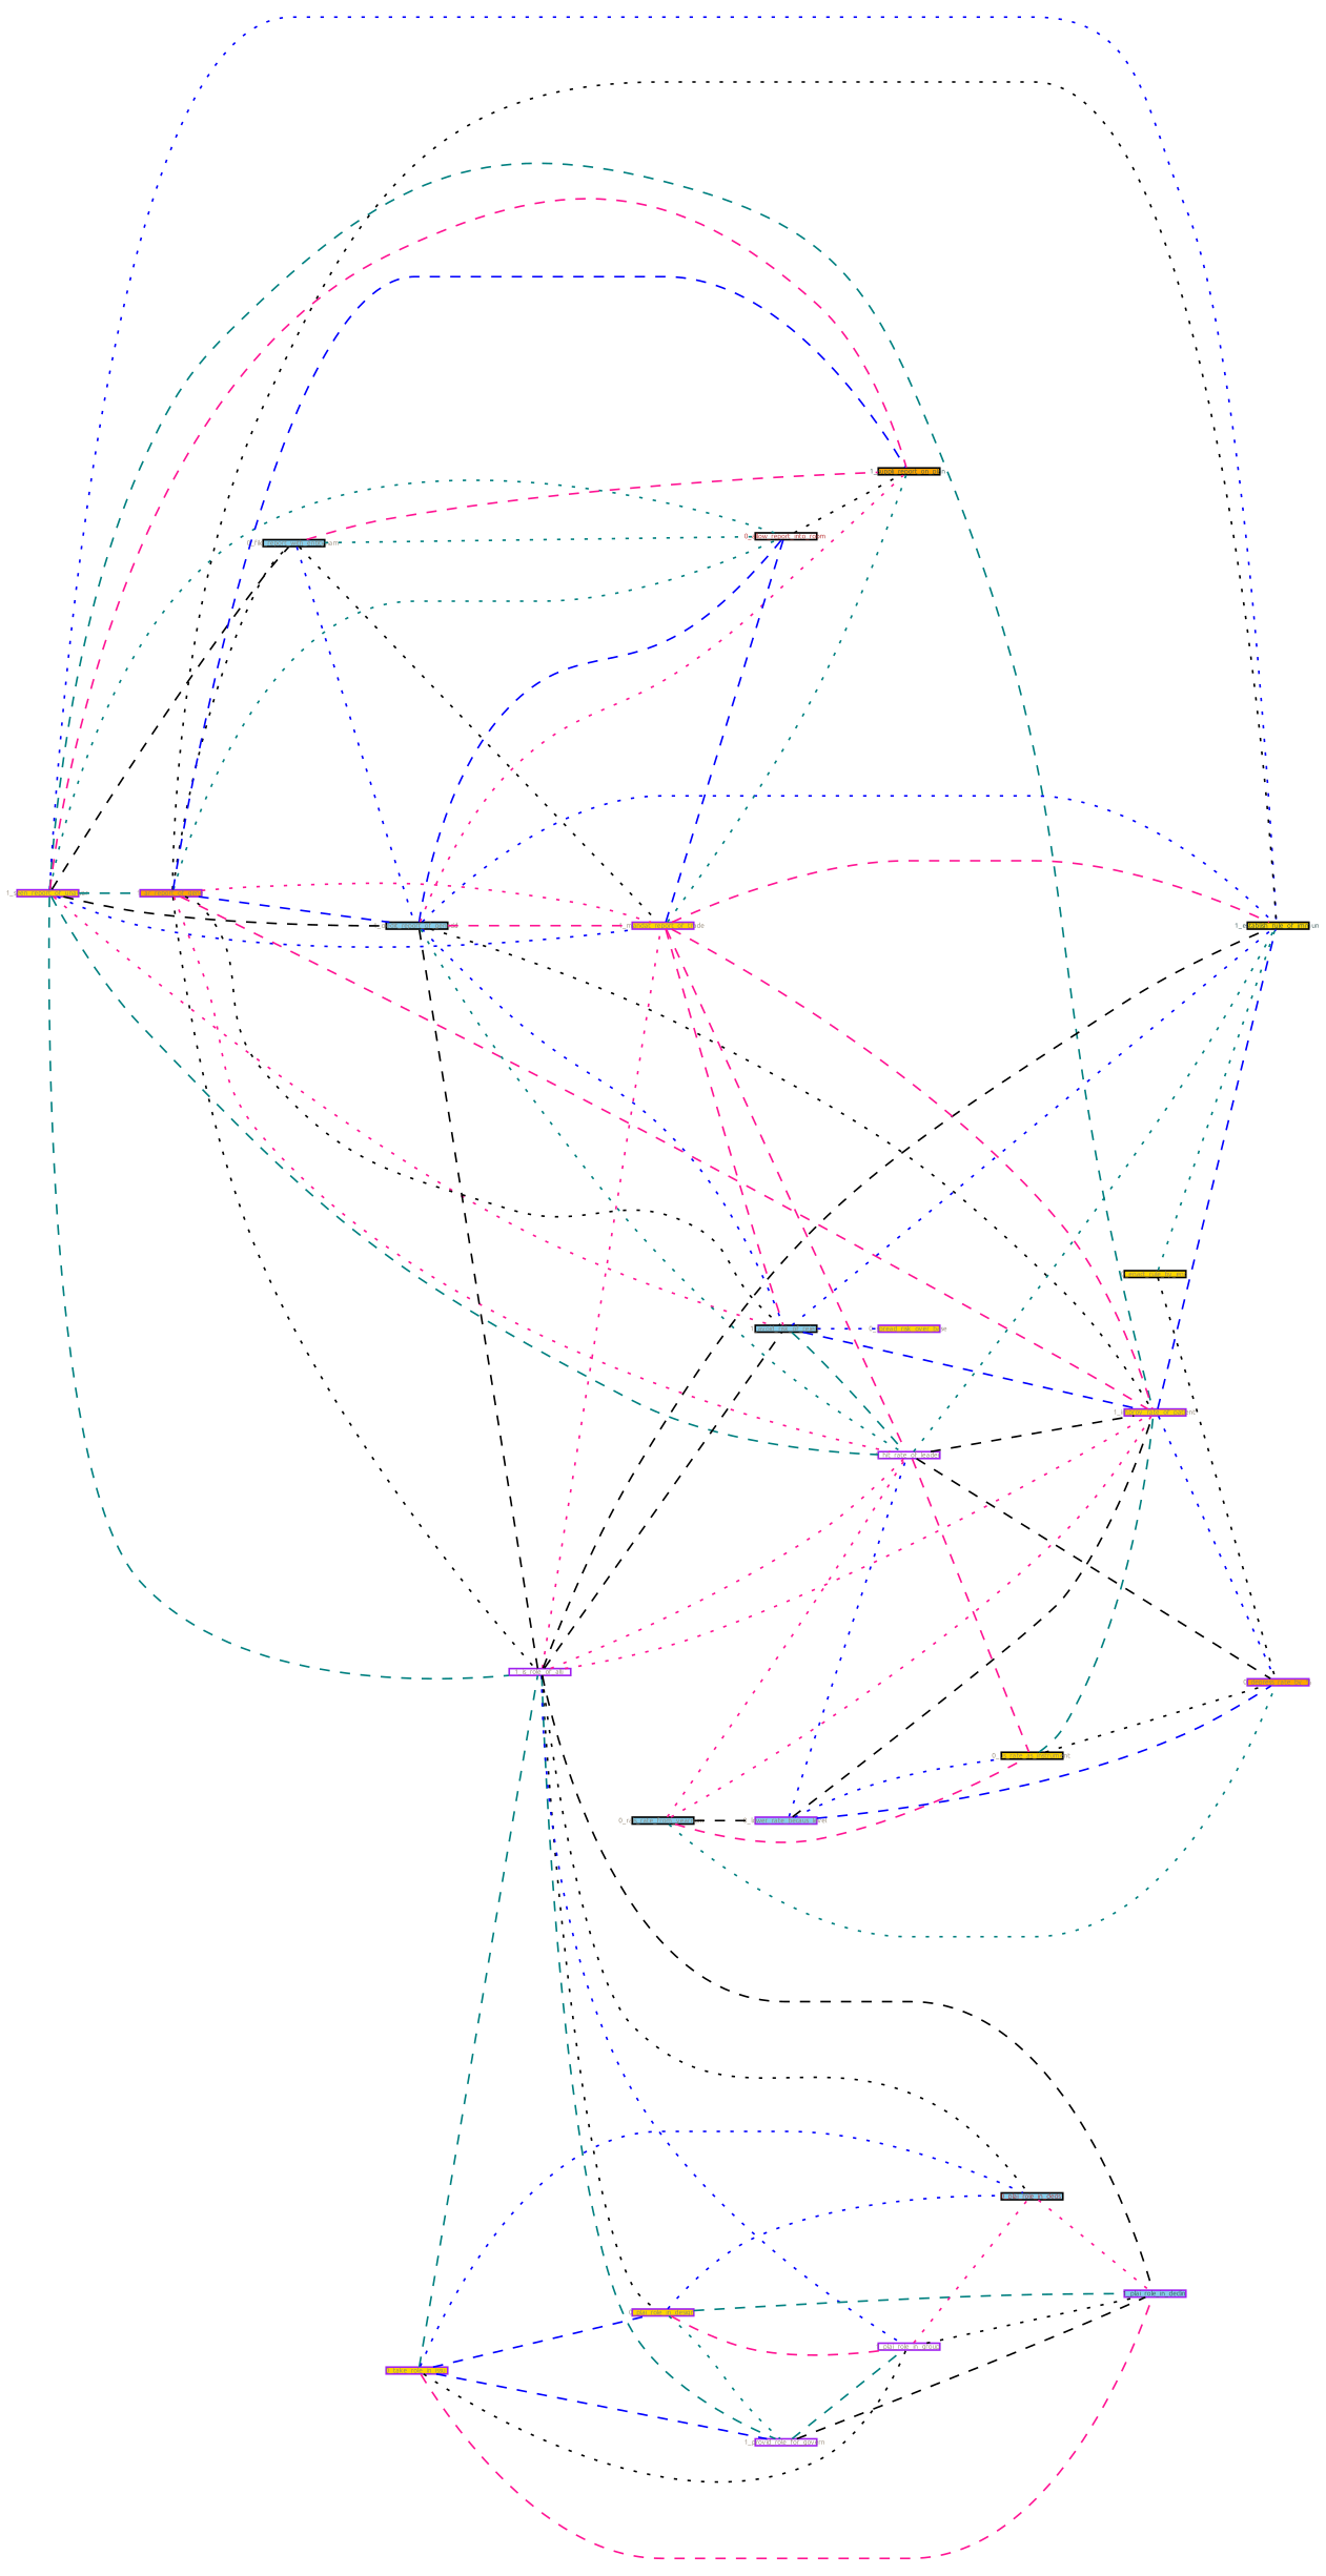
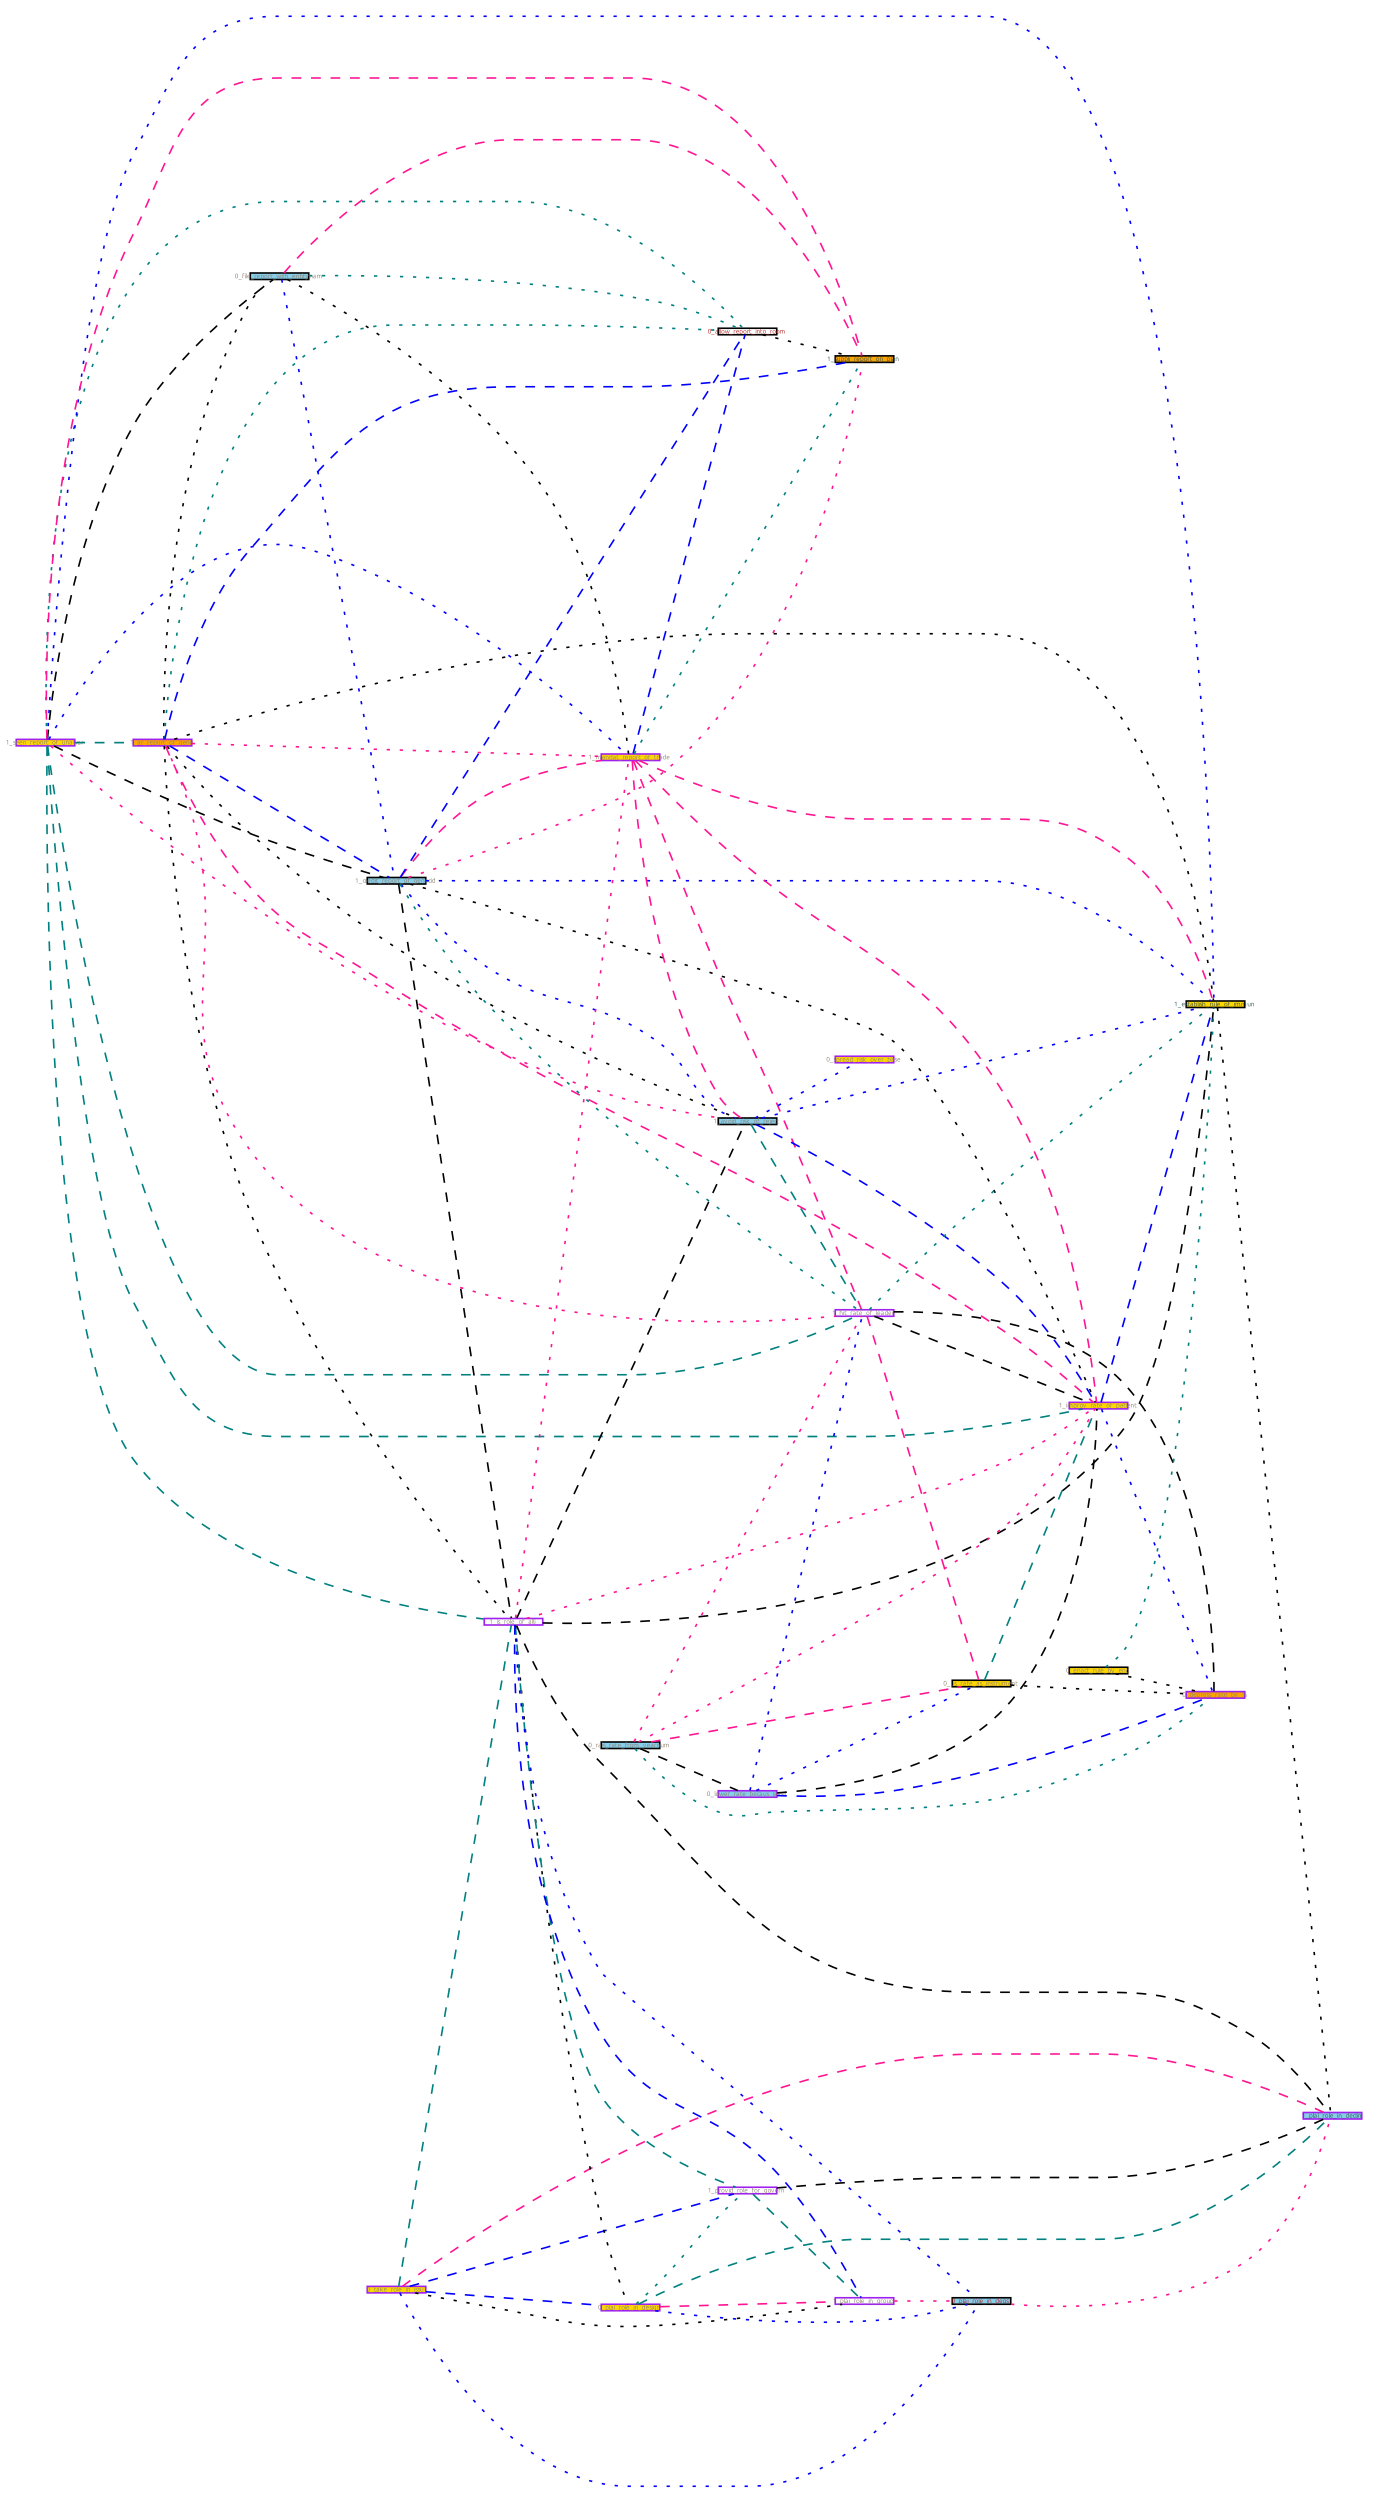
  graph {
    fontname=Ubuntu
    rankdir=LR
    node [color=purple fillcolor=gold fixedsize=true fontcolor="#8b7d6b" fontname=Ubuntu fontsize=4 shape=polygon style=filled]
    edge [color=black fontname=Ubuntu style=dotted w=1]
    "1_seen_report_of_unawar " [height=.06 width=.5]
    "0_take_role_in_issu " [height=.06 width=.5]
    "1_ar_report_of_gene " [fillcolor=orange height=.06 width=.5]
    "0_file_report_with_entitynam " [color=black fillcolor=skyblue height=.06 width=.5]
    "1_credit_report_of_genocid " [color=black fillcolor=skyblue height=.06 width=.5]
    "1_is_role_of_alli " [fillcolor=white height=.06 width=.5]
    "0_rais_rate_from_yearnum " [color=black fillcolor=skyblue height=.06 width=.5]
    "1_mandat_report_of_trade " [height=.06 width=.5]
    "0_plai_role_in_design " [height=.06 width=.5]
    "0_lower_rate_becaus_level " [fillcolor=skyblue height=.06 width=.5]
    "1_avoid_risk_of_reject " [color=black fillcolor=skyblue height=.06 width=.5]
    "1_hit_rate_of_leader " [fillcolor=white height=.06 width=.5]
    "0_us_rate_as_instrument " [color=black height=.06 width=.5]
    "0_spread_risk_over_base " [height=.06 width=.5]
    "1_provid_role_for_govern " [fillcolor=white height=.06 width=.5]
    "1_improv_rate_of_patient " [height=.06 width=.5]
    "1_plai_role_in_group " [fillcolor=white height=.06 width=.5]
    "0_enact_rule_by_end " [color=black height=.06 width=.5]
    "0_depress_rate_by_% " [fillcolor=orange height=.06 width=.5]
    "0_plai_role_in_decis " [color=black fillcolor=skyblue fontcolor="#b22222" height=.06 width=.5]
    "0_allow_report_into_room " [color=black fillcolor=white fontcolor="#b22222" height=.06 width=.5]
    "1_establish_rule_of_immun " [color=black fontcolor="#2f4f4f" height=.06 width=.5]
    "1_suppli_report_on_plan " [color=black fillcolor=orange fontcolor="#2f4f4f" height=.06 width=.5]
    "1_plai_role_in_declin " [fillcolor=skyblue fontcolor="#2f4f4f" height=.06 width=.5]
    subgraph sub_1 {
      "1_seen_report_of_unawar "
      "0_take_role_in_issu "
      "1_ar_report_of_gene "
      "0_file_report_with_entitynam "
      "1_credit_report_of_genocid "
      "1_is_role_of_alli "
      "0_rais_rate_from_yearnum "
      "1_mandat_report_of_trade "
      "0_plai_role_in_design "
      "0_lower_rate_becaus_level "
      "1_avoid_risk_of_reject "
      "1_hit_rate_of_leader "
      "0_us_rate_as_instrument "
      "0_spread_risk_over_base "
      "1_provid_role_for_govern "
      "1_improv_rate_of_patient "
      "1_plai_role_in_group "
      "0_enact_rule_by_end "
      "0_depress_rate_by_% "
    }
    subgraph sub_2 {
      "0_plai_role_in_decis "
      "0_allow_report_into_room "
    }
    "1_seen_report_of_unawar " -- "1_ar_report_of_gene " [color=teal style=dashed w=2]
    "1_seen_report_of_unawar " -- "0_file_report_with_entitynam " [style=dashed]
    "1_seen_report_of_unawar " -- "1_credit_report_of_genocid " [style=dashed w=2]
    "1_seen_report_of_unawar " -- "1_is_role_of_alli " [color=teal style=dashed]
    "1_seen_report_of_unawar " -- "1_mandat_report_of_trade " [color=blue w=2]
    "1_seen_report_of_unawar " -- "1_avoid_risk_of_reject " [color=deeppink]
    "1_seen_report_of_unawar " -- "1_hit_rate_of_leader " [color=teal style=dashed]
    "1_seen_report_of_unawar " -- "1_improv_rate_of_patient " [color=teal style=dashed]
    "1_seen_report_of_unawar " -- "0_allow_report_into_room " [color=teal]
    "1_seen_report_of_unawar " -- "1_establish_rule_of_immun " [color=blue]
    "1_seen_report_of_unawar " -- "1_suppli_report_on_plan " [color=deeppink style=dashed]
    "0_take_role_in_issu " -- "1_is_role_of_alli " [color=teal style=dashed]
    "0_take_role_in_issu " -- "0_plai_role_in_design " [color=blue style=dashed w=2]
    "0_take_role_in_issu " -- "1_provid_role_for_govern " [color=blue style=dashed]
    "0_take_role_in_issu " -- "1_plai_role_in_group " [w=2]
    "0_take_role_in_issu " -- "0_plai_role_in_decis " [color=blue w=2]
    "0_take_role_in_issu " -- "1_plai_role_in_declin " [color=deeppink style=dashed w=2]
    "1_ar_report_of_gene " -- "0_file_report_with_entitynam "
    "1_ar_report_of_gene " -- "1_credit_report_of_genocid " [color=blue style=dashed w=2]
    "1_ar_report_of_gene " -- "1_is_role_of_alli "
    "1_ar_report_of_gene " -- "1_mandat_report_of_trade " [color=deeppink w=2]
    "1_ar_report_of_gene " -- "1_avoid_risk_of_reject "
    "1_ar_report_of_gene " -- "1_hit_rate_of_leader " [color=deeppink]
    "1_ar_report_of_gene " -- "1_improv_rate_of_patient " [color=deeppink style=dashed]
    "1_ar_report_of_gene " -- "0_allow_report_into_room " [color=teal]
    "1_ar_report_of_gene " -- "1_establish_rule_of_immun "
    "1_ar_report_of_gene " -- "1_suppli_report_on_plan " [color=blue style=dashed]
    "0_file_report_with_entitynam " -- "1_credit_report_of_genocid " [color=blue]
    "0_file_report_with_entitynam " -- "1_mandat_report_of_trade "
    "0_file_report_with_entitynam " -- "0_allow_report_into_room " [color=teal]
    "0_file_report_with_entitynam " -- "1_suppli_report_on_plan " [color=deeppink style=dashed]
    "1_credit_report_of_genocid " -- "1_is_role_of_alli " [style=dashed]
    "1_credit_report_of_genocid " -- "1_mandat_report_of_trade " [color=deeppink style=dashed w=2]
    "1_credit_report_of_genocid " -- "1_avoid_risk_of_reject " [color=blue]
    "1_credit_report_of_genocid " -- "1_hit_rate_of_leader " [color=teal]
    "1_credit_report_of_genocid " -- "1_improv_rate_of_patient "
    "1_credit_report_of_genocid " -- "0_allow_report_into_room " [color=blue style=dashed]
    "1_credit_report_of_genocid " -- "1_establish_rule_of_immun " [color=blue]
    "1_credit_report_of_genocid " -- "1_suppli_report_on_plan " [color=deeppink]
    "1_is_role_of_alli " -- "1_mandat_report_of_trade " [color=deeppink]
    "1_is_role_of_alli " -- "0_plai_role_in_design "
    "1_is_role_of_alli " -- "1_avoid_risk_of_reject " [style=dashed]
-   "1_is_role_of_alli " -- "1_hit_rate_of_leader " [color=deeppink]
    "1_is_role_of_alli " -- "1_provid_role_for_govern " [color=teal style=dashed]
    "1_is_role_of_alli " -- "1_improv_rate_of_patient " [color=deeppink]
-   "1_is_role_of_alli " -- "1_plai_role_in_group " [color=blue]
-   "1_is_role_of_alli " -- "0_plai_role_in_decis "
+   "1_is_role_of_alli " -- "1_plai_role_in_group " [color=blue style=dashed]
+   "1_is_role_of_alli " -- "0_plai_role_in_decis " [color=blue]
    "1_is_role_of_alli " -- "1_establish_rule_of_immun " [style=dashed]
    "1_is_role_of_alli " -- "1_plai_role_in_declin " [style=dashed]
    "0_rais_rate_from_yearnum " -- "0_lower_rate_becaus_level " [style=dashed]
    "0_rais_rate_from_yearnum " -- "1_hit_rate_of_leader " [color=deeppink]
    "0_rais_rate_from_yearnum " -- "0_us_rate_as_instrument " [color=deeppink style=dashed]
    "0_rais_rate_from_yearnum " -- "1_improv_rate_of_patient " [color=deeppink]
    "0_rais_rate_from_yearnum " -- "0_depress_rate_by_% " [color=teal]
    "1_mandat_report_of_trade " -- "1_avoid_risk_of_reject " [color=deeppink style=dashed]
    "1_mandat_report_of_trade " -- "1_hit_rate_of_leader " [color=deeppink style=dashed]
    "1_mandat_report_of_trade " -- "1_improv_rate_of_patient " [color=deeppink style=dashed]
    "1_mandat_report_of_trade " -- "0_allow_report_into_room " [color=blue style=dashed]
    "1_mandat_report_of_trade " -- "1_establish_rule_of_immun " [color=deeppink style=dashed]
    "1_mandat_report_of_trade " -- "1_suppli_report_on_plan " [color=teal]
    "0_plai_role_in_design " -- "1_provid_role_for_govern " [color=teal]
    "0_plai_role_in_design " -- "1_plai_role_in_group " [color=deeppink style=dashed w=3]
    "0_plai_role_in_design " -- "0_plai_role_in_decis " [color=blue w=3]
    "0_plai_role_in_design " -- "1_plai_role_in_declin " [color=teal style=dashed w=3]
    "0_lower_rate_becaus_level " -- "1_hit_rate_of_leader " [color=blue]
    "0_lower_rate_becaus_level " -- "0_us_rate_as_instrument " [color=blue]
    "0_lower_rate_becaus_level " -- "1_improv_rate_of_patient " [style=dashed]
    "0_lower_rate_becaus_level " -- "0_depress_rate_by_% " [color=blue style=dashed]
    "1_avoid_risk_of_reject " -- "1_hit_rate_of_leader " [color=teal style=dashed]
    "1_avoid_risk_of_reject " -- "0_spread_risk_over_base " [color=blue]
    "1_avoid_risk_of_reject " -- "1_improv_rate_of_patient " [color=blue style=dashed]
    "1_avoid_risk_of_reject " -- "1_establish_rule_of_immun " [color=blue]
    "1_hit_rate_of_leader " -- "0_us_rate_as_instrument " [color=deeppink style=dashed]
    "1_hit_rate_of_leader " -- "1_improv_rate_of_patient " [style=dashed w=2]
    "1_hit_rate_of_leader " -- "0_depress_rate_by_% " [style=dashed]
    "1_hit_rate_of_leader " -- "1_establish_rule_of_immun " [color=teal]
    "0_us_rate_as_instrument " -- "1_improv_rate_of_patient " [color=teal style=dashed]
    "0_us_rate_as_instrument " -- "0_depress_rate_by_% "
    "1_provid_role_for_govern " -- "1_plai_role_in_group " [color=teal style=dashed]
    "1_provid_role_for_govern " -- "1_plai_role_in_declin " [style=dashed]
    "1_improv_rate_of_patient " -- "0_depress_rate_by_% " [color=blue]
    "1_improv_rate_of_patient " -- "1_establish_rule_of_immun " [color=blue style=dashed]
    "1_plai_role_in_group " -- "0_plai_role_in_decis " [color=deeppink w=3]
-   "1_plai_role_in_group " -- "1_plai_role_in_declin " [w=3]
+   "1_establish_rule_of_immun " -- "1_plai_role_in_declin " [w=3]
    "0_enact_rule_by_end " -- "0_depress_rate_by_% "
    "0_enact_rule_by_end " -- "1_establish_rule_of_immun " [color=teal]
    "0_plai_role_in_decis " -- "1_plai_role_in_declin " [color=deeppink w=3]
    "0_allow_report_into_room " -- "1_suppli_report_on_plan "
  }
